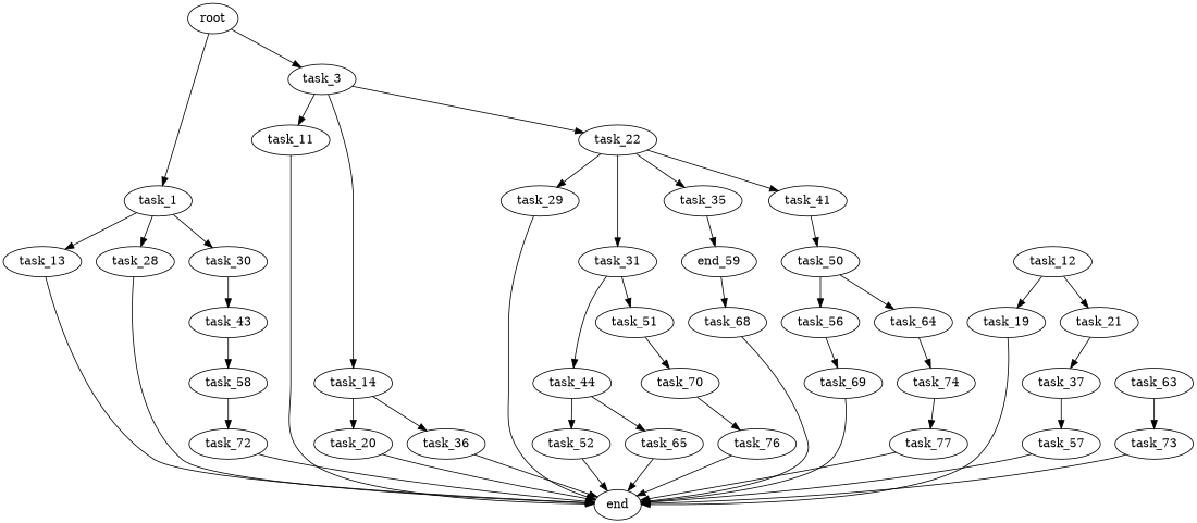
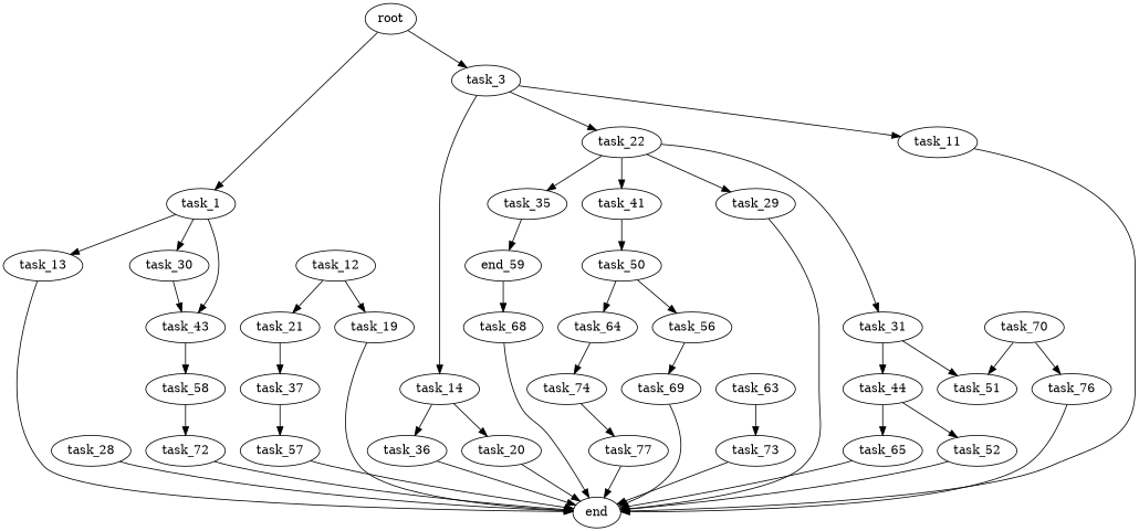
  digraph {
    root
    task_1
    task_3
    task_13
    task_28
    task_30
    task_11
    task_14
    task_22
    end
    task_43
    task_12
    task_19
    task_21
    task_20
    task_36
    task_29
    task_31
    task_35
    task_41
    task_37
    task_57
    task_44
    task_51
    n25 [label=end_59]
    task_50
    task_58
    task_52
    task_65
    task_70
    task_68
    task_56
    task_64
    task_63
    task_73
    task_72
    task_69
    task_74
    task_76
    task_77
    root -> task_1
    root -> task_3
    task_1 -> task_13
-   task_1 -> task_28
+   task_1 -> task_43
    task_1 -> task_30
    task_3 -> task_11
    task_3 -> task_14
    task_3 -> task_22
    task_13 -> end
    task_28 -> end
    task_30 -> task_43
    task_11 -> end
    task_14 -> task_20
    task_14 -> task_36
    task_22 -> task_29
    task_22 -> task_31
    task_22 -> task_35
    task_22 -> task_41
    task_43 -> task_58
    task_12 -> task_19
    task_12 -> task_21
    task_19 -> end
    task_21 -> task_37
    task_20 -> end
    task_36 -> end
    task_29 -> end
    task_31 -> task_44
    task_31 -> task_51
    task_35 -> n25
    task_41 -> task_50
    task_37 -> task_57
    task_57 -> end
    task_44 -> task_52
    task_44 -> task_65
-   task_51 -> task_70
+   task_70 -> task_51
    n25 -> task_68
    task_50 -> task_56
    task_50 -> task_64
    task_58 -> task_72
    task_52 -> end
    task_65 -> end
    task_70 -> task_76
    task_68 -> end
    task_56 -> task_69
    task_64 -> task_74
    task_63 -> task_73
    task_73 -> end
    task_72 -> end
    task_69 -> end
    task_74 -> task_77
    task_76 -> end
    task_77 -> end
  }
